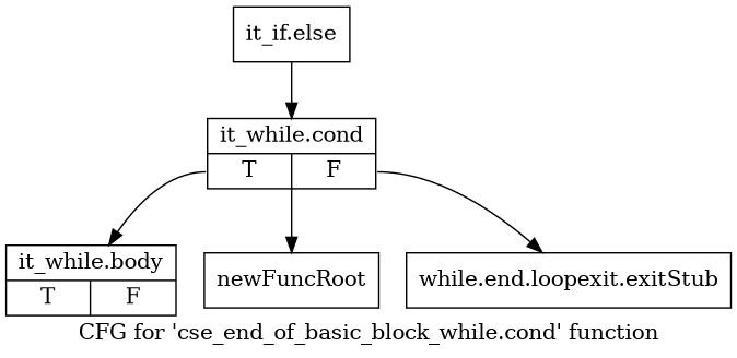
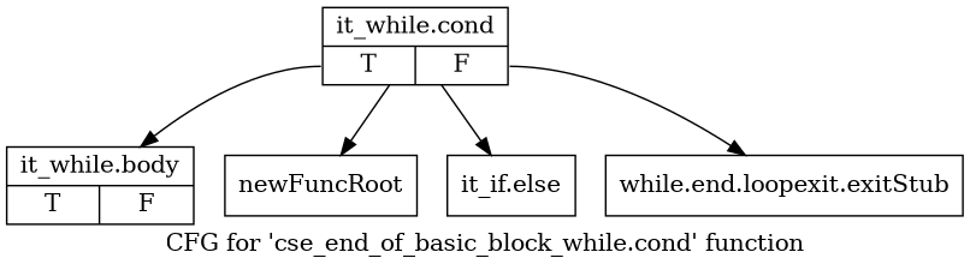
  digraph {
    label="CFG for 'cse_end_of_basic_block_while.cond' function"
    node [shape=record]
    n1 [label="{newFuncRoot}"]
    n2 [label="{it_while.cond|{<s0>T|<s1>F}}"]
    n3 [label="{while.end.loopexit.exitStub}"]
    n4 [label="{it_while.body|{<s0>T|<s1>F}}"]
    n5 [label="{it_if.else}"]
    n2 -> n1
    n2 -> n3 [tailport=s1]
    n2 -> n4 [tailport=s0]
-   n5 -> n2
+   n2 -> n5
  }
